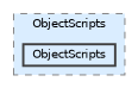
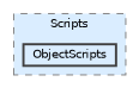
  digraph {
    compound=true
    n1 [color=grey25 fillcolor="#daedff" fontname=Helvetica fontsize=10 height=0.2 label=ObjectScripts shape=box style="filled,bold" width=0.4]
    subgraph cluster_1 {
      bgcolor="#daedff"
      fontname=Helvetica
      fontsize=10
-     label=ObjectScripts
+     label=Scripts
      pencolor=grey50
      style="filled,dashed"
      n1
    }
  }
